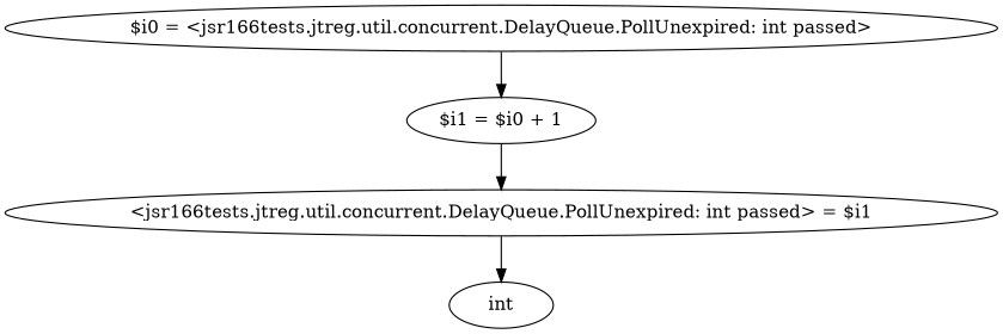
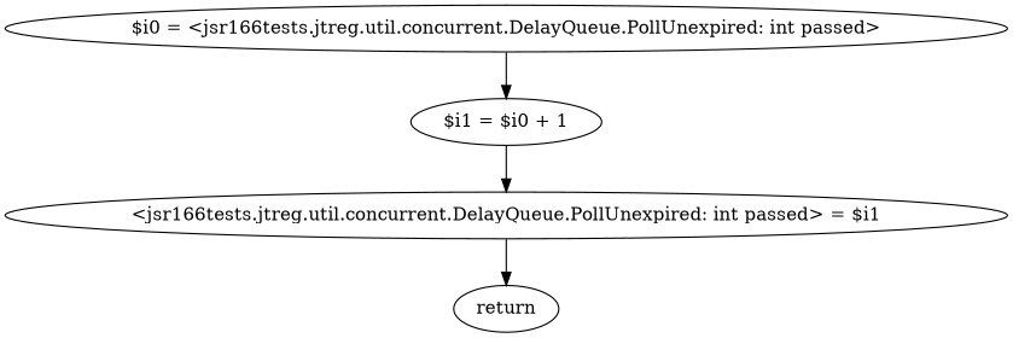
  digraph {
    "$i0 = <jsr166tests.jtreg.util.concurrent.DelayQueue.PollUnexpired: int passed>"
    "$i1 = $i0 + 1"
    "<jsr166tests.jtreg.util.concurrent.DelayQueue.PollUnexpired: int passed> = $i1"
-   return [label=int]
+   return
    "$i0 = <jsr166tests.jtreg.util.concurrent.DelayQueue.PollUnexpired: int passed>" -> "$i1 = $i0 + 1"
    "$i1 = $i0 + 1" -> "<jsr166tests.jtreg.util.concurrent.DelayQueue.PollUnexpired: int passed> = $i1"
    "<jsr166tests.jtreg.util.concurrent.DelayQueue.PollUnexpired: int passed> = $i1" -> return
  }
